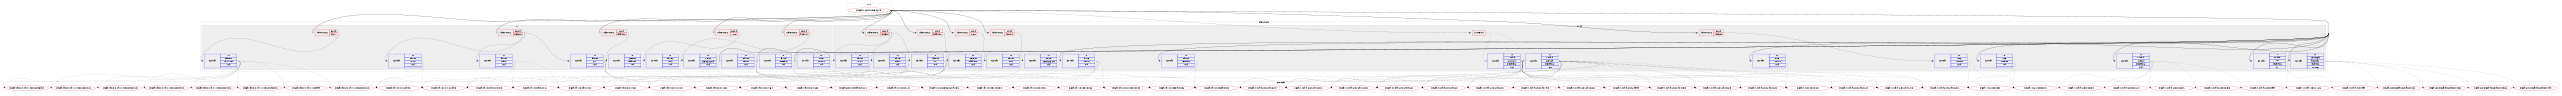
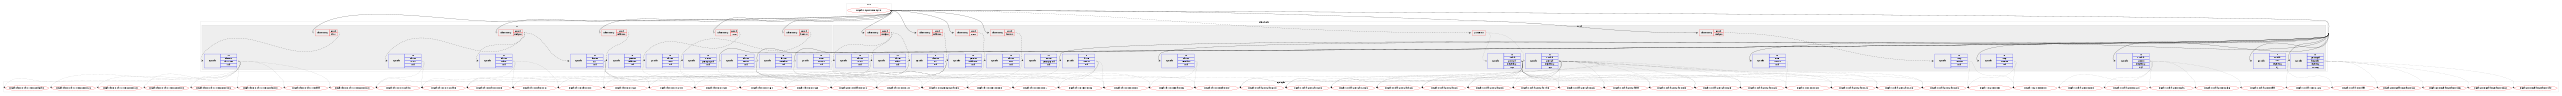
  digraph {
    compound=true
    concentrate=true
    fontname=Helvetica
    fontsize=10
    newrank=true
    rankdir=TB
    ranksep=1.5
    node [color=red fontname=Helvetica fontsize=10]
    edge [arrowhead=vee headport=w style=dotted tailport=e weight=100]
    n1 [label="portage://sys-apps/rng-tools-6.7-r1" width=4]
    n2 [color=blue label=<<TABLE BORDER="0" CELLBORDER="1" CELLSPACING="0" CELLPADDING="4" WIDTH="220"><TR><TD ROWSPAN="6" CELLPADDING="30">pack_dep</TD></TR><TR><TD WIDTH="110">no</TD></TR><TR><TD>sys-devel</TD></TR><TR><TD>automake</TD></TR><TR><TD>greaterequal</TD></TR><TR><TD>1.16.1</TD></TR></TABLE>> shape=none]
    n3 [color=blue label=<<TABLE BORDER="0" CELLBORDER="1" CELLSPACING="0" CELLPADDING="4" WIDTH="220"><TR><TD ROWSPAN="6" CELLPADDING="30">pack_dep</TD></TR><TR><TD WIDTH="110">no</TD></TR><TR><TD>sys-devel</TD></TR><TR><TD>automake</TD></TR><TR><TD>greaterequal</TD></TR><TR><TD>1.15.1</TD></TR></TABLE>> shape=none]
    n4 [label=<<TABLE BORDER="0" CELLBORDER="1" CELLSPACING="0" CELLPADDING="4"><TR><TD CELLPADDING="10">any_of_group</TD></TR></TABLE>> shape=none]
    n5 [color=blue label=<<TABLE BORDER="0" CELLBORDER="1" CELLSPACING="0" CELLPADDING="4" WIDTH="220"><TR><TD ROWSPAN="6" CELLPADDING="30">pack_dep</TD></TR><TR><TD WIDTH="110">no</TD></TR><TR><TD>sys-libs</TD></TR><TR><TD>argp-standalone</TD></TR><TR><TD>none</TD></TR><TR><TD></TD></TR></TABLE>> shape=none]
    n6 [label=<<TABLE BORDER="0" CELLBORDER="1" CELLSPACING="0" CELLPADDING="4"><TR><TD ROWSPAN="3" CELLPADDING="10">use_conditional</TD></TR><TR><TD>positive</TD></TR><TR><TD>elibc_musl</TD></TR></TABLE>> shape=none]
    n7 [color=blue label=<<TABLE BORDER="0" CELLBORDER="1" CELLSPACING="0" CELLPADDING="4" WIDTH="220"><TR><TD ROWSPAN="6" CELLPADDING="30">pack_dep</TD></TR><TR><TD WIDTH="110">no</TD></TR><TR><TD>app-crypt</TD></TR><TR><TD>jitterentropy</TD></TR><TR><TD>none</TD></TR><TR><TD></TD></TR></TABLE>> shape=none]
    n8 [label=<<TABLE BORDER="0" CELLBORDER="1" CELLSPACING="0" CELLPADDING="4"><TR><TD ROWSPAN="3" CELLPADDING="10">use_conditional</TD></TR><TR><TD>positive</TD></TR><TR><TD>jitterentropy</TD></TR></TABLE>> shape=none]
    n9 [color=blue label=<<TABLE BORDER="0" CELLBORDER="1" CELLSPACING="0" CELLPADDING="4" WIDTH="220"><TR><TD ROWSPAN="6" CELLPADDING="30">pack_dep</TD></TR><TR><TD WIDTH="110">no</TD></TR><TR><TD>net-misc</TD></TR><TR><TD>curl</TD></TR><TR><TD>none</TD></TR><TR><TD></TD></TR></TABLE>> shape=none]
    n10 [color=blue label=<<TABLE BORDER="0" CELLBORDER="1" CELLSPACING="0" CELLPADDING="4" WIDTH="220"><TR><TD ROWSPAN="6" CELLPADDING="30">pack_dep</TD></TR><TR><TD WIDTH="110">no</TD></TR><TR><TD>dev-libs</TD></TR><TR><TD>libxml2</TD></TR><TR><TD>none</TD></TR><TR><TD></TD></TR></TABLE>> shape=none]
    n11 [color=blue label=<<TABLE BORDER="0" CELLBORDER="1" CELLSPACING="0" CELLPADDING="4" WIDTH="220"><TR><TD ROWSPAN="6" CELLPADDING="30">pack_dep</TD></TR><TR><TD WIDTH="110">no</TD></TR><TR><TD>dev-libs</TD></TR><TR><TD>openssl</TD></TR><TR><TD>none</TD></TR><TR><TD></TD></TR></TABLE>> shape=none]
    n12 [label=<<TABLE BORDER="0" CELLBORDER="1" CELLSPACING="0" CELLPADDING="4"><TR><TD ROWSPAN="3" CELLPADDING="10">use_conditional</TD></TR><TR><TD>positive</TD></TR><TR><TD>nistbeacon</TD></TR></TABLE>> shape=none]
    n13 [color=blue label=<<TABLE BORDER="0" CELLBORDER="1" CELLSPACING="0" CELLPADDING="4" WIDTH="220"><TR><TD ROWSPAN="6" CELLPADDING="30">pack_dep</TD></TR><TR><TD WIDTH="110">no</TD></TR><TR><TD>virtual</TD></TR><TR><TD>pkgconfig</TD></TR><TR><TD>none</TD></TR><TR><TD></TD></TR></TABLE>> shape=none]
    n14 [label=<<TABLE BORDER="0" CELLBORDER="1" CELLSPACING="0" CELLPADDING="4"><TR><TD ROWSPAN="3" CELLPADDING="10">use_conditional</TD></TR><TR><TD>positive</TD></TR><TR><TD>nistbeacon</TD></TR></TABLE>> shape=none]
    n15 [color=blue label=<<TABLE BORDER="0" CELLBORDER="1" CELLSPACING="0" CELLPADDING="4" WIDTH="220"><TR><TD ROWSPAN="6" CELLPADDING="30">pack_dep</TD></TR><TR><TD WIDTH="110">no</TD></TR><TR><TD>dev-libs</TD></TR><TR><TD>libp11</TD></TR><TR><TD>none</TD></TR><TR><TD></TD></TR></TABLE>> shape=none]
    n16 [label=<<TABLE BORDER="0" CELLBORDER="1" CELLSPACING="0" CELLPADDING="4"><TR><TD ROWSPAN="3" CELLPADDING="10">use_conditional</TD></TR><TR><TD>positive</TD></TR><TR><TD>pkcs11</TD></TR></TABLE>> shape=none]
    n17 [color=blue label=<<TABLE BORDER="0" CELLBORDER="1" CELLSPACING="0" CELLPADDING="4" WIDTH="220"><TR><TD ROWSPAN="6" CELLPADDING="30">pack_dep</TD></TR><TR><TD WIDTH="110">no</TD></TR><TR><TD>app-portage</TD></TR><TR><TD>elt-patches</TD></TR><TR><TD>greaterequal</TD></TR><TR><TD>20170815</TD></TR></TABLE>> shape=none]
    n18 [color=blue label=<<TABLE BORDER="0" CELLBORDER="1" CELLSPACING="0" CELLPADDING="4" WIDTH="220"><TR><TD ROWSPAN="6" CELLPADDING="30">pack_dep</TD></TR><TR><TD WIDTH="110">no</TD></TR><TR><TD>dev-libs</TD></TR><TR><TD>libgcrypt</TD></TR><TR><TD>none</TD></TR><TR><TD></TD></TR></TABLE>> shape=none]
    n19 [color=blue label=<<TABLE BORDER="0" CELLBORDER="1" CELLSPACING="0" CELLPADDING="4" WIDTH="220"><TR><TD ROWSPAN="6" CELLPADDING="30">pack_dep</TD></TR><TR><TD WIDTH="110">no</TD></TR><TR><TD>dev-libs</TD></TR><TR><TD>libgpg-error</TD></TR><TR><TD>none</TD></TR><TR><TD></TD></TR></TABLE>> shape=none]
    n20 [color=blue label=<<TABLE BORDER="0" CELLBORDER="1" CELLSPACING="0" CELLPADDING="4" WIDTH="220"><TR><TD ROWSPAN="6" CELLPADDING="30">pack_dep</TD></TR><TR><TD WIDTH="110">no</TD></TR><TR><TD>sys-devel</TD></TR><TR><TD>autoconf</TD></TR><TR><TD>greaterequal</TD></TR><TR><TD>2.69</TD></TR></TABLE>> shape=none]
    n21 [color=blue label=<<TABLE BORDER="0" CELLBORDER="1" CELLSPACING="0" CELLPADDING="4" WIDTH="220"><TR><TD ROWSPAN="6" CELLPADDING="30">pack_dep</TD></TR><TR><TD WIDTH="110">no</TD></TR><TR><TD>sys-devel</TD></TR><TR><TD>libtool</TD></TR><TR><TD>greaterequal</TD></TR><TR><TD>2.4</TD></TR></TABLE>> shape=none]
    n22 [color=blue label=<<TABLE BORDER="0" CELLBORDER="1" CELLSPACING="0" CELLPADDING="4" WIDTH="220"><TR><TD ROWSPAN="6" CELLPADDING="30">pack_dep</TD></TR><TR><TD WIDTH="110">no</TD></TR><TR><TD>sys-fs</TD></TR><TR><TD>sysfsutils</TD></TR><TR><TD>none</TD></TR><TR><TD></TD></TR></TABLE>> shape=none]
    n23 [color=blue label=<<TABLE BORDER="0" CELLBORDER="1" CELLSPACING="0" CELLPADDING="4" WIDTH="220"><TR><TD ROWSPAN="6" CELLPADDING="30">pack_dep</TD></TR><TR><TD WIDTH="110">no</TD></TR><TR><TD>virtual</TD></TR><TR><TD>pkgconfig</TD></TR><TR><TD>none</TD></TR><TR><TD></TD></TR></TABLE>> shape=none]
    n24 [color=blue label=<<TABLE BORDER="0" CELLBORDER="1" CELLSPACING="0" CELLPADDING="4" WIDTH="220"><TR><TD ROWSPAN="6" CELLPADDING="30">pack_dep</TD></TR><TR><TD WIDTH="110">no</TD></TR><TR><TD>sys-libs</TD></TR><TR><TD>argp-standalone</TD></TR><TR><TD>none</TD></TR><TR><TD></TD></TR></TABLE>> shape=none]
    n25 [label=<<TABLE BORDER="0" CELLBORDER="1" CELLSPACING="0" CELLPADDING="4"><TR><TD ROWSPAN="3" CELLPADDING="10">use_conditional</TD></TR><TR><TD>positive</TD></TR><TR><TD>elibc_musl</TD></TR></TABLE>> shape=none]
    n26 [color=blue label=<<TABLE BORDER="0" CELLBORDER="1" CELLSPACING="0" CELLPADDING="4" WIDTH="220"><TR><TD ROWSPAN="6" CELLPADDING="30">pack_dep</TD></TR><TR><TD WIDTH="110">no</TD></TR><TR><TD>app-crypt</TD></TR><TR><TD>jitterentropy</TD></TR><TR><TD>none</TD></TR><TR><TD></TD></TR></TABLE>> shape=none]
    n27 [label=<<TABLE BORDER="0" CELLBORDER="1" CELLSPACING="0" CELLPADDING="4"><TR><TD ROWSPAN="3" CELLPADDING="10">use_conditional</TD></TR><TR><TD>positive</TD></TR><TR><TD>jitterentropy</TD></TR></TABLE>> shape=none]
    n28 [color=blue label=<<TABLE BORDER="0" CELLBORDER="1" CELLSPACING="0" CELLPADDING="4" WIDTH="220"><TR><TD ROWSPAN="6" CELLPADDING="30">pack_dep</TD></TR><TR><TD WIDTH="110">no</TD></TR><TR><TD>net-misc</TD></TR><TR><TD>curl</TD></TR><TR><TD>none</TD></TR><TR><TD></TD></TR></TABLE>> shape=none]
    n29 [color=blue label=<<TABLE BORDER="0" CELLBORDER="1" CELLSPACING="0" CELLPADDING="4" WIDTH="220"><TR><TD ROWSPAN="6" CELLPADDING="30">pack_dep</TD></TR><TR><TD WIDTH="110">no</TD></TR><TR><TD>dev-libs</TD></TR><TR><TD>libxml2</TD></TR><TR><TD>none</TD></TR><TR><TD></TD></TR></TABLE>> shape=none]
    n30 [color=blue label=<<TABLE BORDER="0" CELLBORDER="1" CELLSPACING="0" CELLPADDING="4" WIDTH="220"><TR><TD ROWSPAN="6" CELLPADDING="30">pack_dep</TD></TR><TR><TD WIDTH="110">no</TD></TR><TR><TD>dev-libs</TD></TR><TR><TD>openssl</TD></TR><TR><TD>none</TD></TR><TR><TD></TD></TR></TABLE>> shape=none]
    n31 [label=<<TABLE BORDER="0" CELLBORDER="1" CELLSPACING="0" CELLPADDING="4"><TR><TD ROWSPAN="3" CELLPADDING="10">use_conditional</TD></TR><TR><TD>positive</TD></TR><TR><TD>nistbeacon</TD></TR></TABLE>> shape=none]
    n32 [color=blue label=<<TABLE BORDER="0" CELLBORDER="1" CELLSPACING="0" CELLPADDING="4" WIDTH="220"><TR><TD ROWSPAN="6" CELLPADDING="30">pack_dep</TD></TR><TR><TD WIDTH="110">no</TD></TR><TR><TD>sec-policy</TD></TR><TR><TD>selinux-rngd</TD></TR><TR><TD>none</TD></TR><TR><TD></TD></TR></TABLE>> shape=none]
    n33 [label=<<TABLE BORDER="0" CELLBORDER="1" CELLSPACING="0" CELLPADDING="4"><TR><TD ROWSPAN="3" CELLPADDING="10">use_conditional</TD></TR><TR><TD>positive</TD></TR><TR><TD>selinux</TD></TR></TABLE>> shape=none]
    n34 [color=blue label=<<TABLE BORDER="0" CELLBORDER="1" CELLSPACING="0" CELLPADDING="4" WIDTH="220"><TR><TD ROWSPAN="6" CELLPADDING="30">pack_dep</TD></TR><TR><TD WIDTH="110">no</TD></TR><TR><TD>dev-libs</TD></TR><TR><TD>libp11</TD></TR><TR><TD>none</TD></TR><TR><TD></TD></TR></TABLE>> shape=none]
    n35 [label=<<TABLE BORDER="0" CELLBORDER="1" CELLSPACING="0" CELLPADDING="4"><TR><TD ROWSPAN="3" CELLPADDING="10">use_conditional</TD></TR><TR><TD>positive</TD></TR><TR><TD>pkcs11</TD></TR></TABLE>> shape=none]
    n36 [color=blue label=<<TABLE BORDER="0" CELLBORDER="1" CELLSPACING="0" CELLPADDING="4" WIDTH="220"><TR><TD ROWSPAN="6" CELLPADDING="30">pack_dep</TD></TR><TR><TD WIDTH="110">no</TD></TR><TR><TD>dev-libs</TD></TR><TR><TD>libgcrypt</TD></TR><TR><TD>none</TD></TR><TR><TD></TD></TR></TABLE>> shape=none]
    n37 [color=blue label=<<TABLE BORDER="0" CELLBORDER="1" CELLSPACING="0" CELLPADDING="4" WIDTH="220"><TR><TD ROWSPAN="6" CELLPADDING="30">pack_dep</TD></TR><TR><TD WIDTH="110">no</TD></TR><TR><TD>dev-libs</TD></TR><TR><TD>libgpg-error</TD></TR><TR><TD>none</TD></TR><TR><TD></TD></TR></TABLE>> shape=none]
    n38 [color=blue label=<<TABLE BORDER="0" CELLBORDER="1" CELLSPACING="0" CELLPADDING="4" WIDTH="220"><TR><TD ROWSPAN="6" CELLPADDING="30">pack_dep</TD></TR><TR><TD WIDTH="110">no</TD></TR><TR><TD>sys-fs</TD></TR><TR><TD>sysfsutils</TD></TR><TR><TD>none</TD></TR><TR><TD></TD></TR></TABLE>> shape=none]
    n39 [label="portage://sys-devel/automake-9999" width=4]
    n40 [label="portage://sys-devel/automake-1.9.6-r5" width=4]
    n41 [label="portage://sys-devel/automake-1.8.5-r5" width=4]
    n42 [label="portage://sys-devel/automake-1.7.9-r3" width=4]
    n43 [label="portage://sys-devel/automake-1.6.3-r2" width=4]
    n44 [label="portage://sys-devel/automake-1.5-r2" width=4]
    n45 [label="portage://sys-devel/automake-1.4_p6-r2" width=4]
    n46 [label="portage://sys-devel/automake-1.16.1-r2" width=4]
    n47 [label="portage://sys-devel/automake-1.16.1-r1" width=4]
    n48 [label="portage://sys-devel/automake-1.15.1-r2" width=4]
    n49 [label="portage://sys-devel/automake-1.14.1-r2" width=4]
    n50 [label="portage://sys-devel/automake-1.13.4-r2" width=4]
    n51 [label="portage://sys-devel/automake-1.12.6-r2" width=4]
    n52 [label="portage://sys-devel/automake-1.11.6-r3" width=4]
    n53 [label="portage://sys-devel/automake-1.10.3-r3" width=4]
    n54 [label="portage://sys-libs/argp-standalone-1.3-r2" width=4]
    n55 [label="portage://app-crypt/jitterentropy-2.1.2" width=4]
    n56 [label="portage://net-misc/curl-7.68.0" width=4]
    n57 [label="portage://net-misc/curl-7.67.0-r1" width=4]
    n58 [label="portage://net-misc/curl-7.66.0" width=4]
    n59 [label="portage://net-misc/curl-7.65.3" width=4]
    n60 [label="portage://net-misc/curl-7.65.0" width=4]
    n61 [label="portage://dev-libs/libxml2-2.9.9-r3" width=4]
    n62 [label="portage://dev-libs/libxml2-2.9.9-r2" width=4]
    n63 [label="portage://dev-libs/openssl-1.1.1d-r3" width=4]
    n64 [label="portage://dev-libs/openssl-1.1.0l" width=4]
    n65 [label="portage://dev-libs/openssl-1.0.2u" width=4]
    n66 [label="portage://virtual/pkgconfig-1" width=4]
    n67 [label="portage://virtual/pkgconfig-0-r1" width=4]
    n68 [label="portage://dev-libs/libp11-0.4.10" width=4]
    n69 [label="portage://app-portage/elt-patches-20170826.1" width=4]
    n70 [label="portage://app-portage/elt-patches-20170815" width=4]
    n71 [label="portage://app-portage/elt-patches-20170422" width=4]
    n72 [label="portage://app-portage/elt-patches-20170917" width=4]
    n73 [label="portage://dev-libs/libgcrypt-1.8.5" width=4]
    n74 [label="portage://dev-libs/libgcrypt-1.8.4" width=4]
    n75 [label="portage://dev-libs/libgcrypt-1.8.3-r1" width=4]
-   n76 [label="portage://dev-sysfsutils/libgcrypt-1.8.3" width=4]
+   n76 [label="portage://dev-libs/libgcrypt-1.8.3" width=4]
    n77 [label="portage://dev-libs/libgpg-error-1.37" width=4]
    n78 [label="portage://dev-libs/libgpg-error-1.36" width=4]
    n79 [label="portage://sys-devel/autoconf-9999" width=4]
    n80 [label="portage://sys-devel/autoconf-2.69-r5" width=4]
    n81 [label="portage://sys-devel/autoconf-2.69-r4" width=4]
    n82 [label="portage://sys-devel/autoconf-2.64-r1" width=4]
    n83 [label="portage://sys-devel/autoconf-2.13-r1" width=4]
    n84 [label="portage://sys-devel/libtool-9999" width=4]
    n85 [label="portage://sys-devel/libtool-2.4.6-r6" width=4]
    n86 [label="portage://sys-fs/sysfsutils-2.1.0" width=4]
    n87 [label="portage://sec-policy/selinux-rngd-9999" width=4]
    n88 [label="portage://sec-policy/selinux-rngd-2.20190609-r1" width=4]
    n89 [label="portage://sec-policy/selinux-rngd-2.20190201-r1" width=4]
    n90 [label="portage://sec-policy/selinux-rngd-2.20180701-r2" width=4]
    n91 [label="portage://sec-policy/selinux-rngd-2.20180701-r1" width=4]
    n92 [label="portage://sec-policy/selinux-rngd-2.20180114-r3" width=4]
    n93 [label="portage://sec-policy/selinux-rngd-2.20180114-r2" width=4]
    n94 [label="portage://sec-policy/selinux-rngd-2.20180114-r1" width=4]
    subgraph cluster_1 {
      color=gray
      label=<<i>ebuild</i>>
      rank=same
      n1
    }
    subgraph cluster_2 {
      color=gray
      label=<<i>dependencies</i>>
      subgraph cluster_3 {
        color=gray
        fillcolor="#eeeeee"
        label=<<i>compile</i>>
        style=filled
        subgraph sub_4 {
          color=gray
          fillcolor="#eeeeee"
          label=<<i>compile</i>>
          style=filled
          n4
          subgraph sub_5 {
            color=gray
            fillcolor="#eeeeee"
            label=<<i>compile</i>>
            style=filled
            n2
          }
          subgraph sub_6 {
            color=gray
            fillcolor="#eeeeee"
            label=<<i>compile</i>>
            style=filled
            n3
          }
        }
        subgraph sub_7 {
          color=gray
          fillcolor="#eeeeee"
          label=<<i>compile</i>>
          style=filled
          n6
          subgraph sub_8 {
            color=gray
            fillcolor="#eeeeee"
            label=<<i>compile</i>>
            style=filled
            n5
          }
        }
        subgraph sub_9 {
          color=gray
          fillcolor="#eeeeee"
          label=<<i>compile</i>>
          style=filled
          n8
          subgraph sub_10 {
            color=gray
            fillcolor="#eeeeee"
            label=<<i>compile</i>>
            style=filled
            n7
          }
        }
        subgraph sub_11 {
          color=gray
          fillcolor="#eeeeee"
          label=<<i>compile</i>>
          style=filled
          n12
          subgraph sub_12 {
            color=gray
            fillcolor="#eeeeee"
            label=<<i>compile</i>>
            style=filled
            n9
          }
          subgraph sub_13 {
            color=gray
            fillcolor="#eeeeee"
            label=<<i>compile</i>>
            style=filled
            n10
          }
          subgraph sub_14 {
            color=gray
            fillcolor="#eeeeee"
            label=<<i>compile</i>>
            style=filled
            n11
          }
        }
        subgraph sub_15 {
          color=gray
          fillcolor="#eeeeee"
          label=<<i>compile</i>>
          style=filled
          n14
          subgraph sub_16 {
            color=gray
            fillcolor="#eeeeee"
            label=<<i>compile</i>>
            style=filled
            n13
          }
        }
        subgraph sub_17 {
          color=gray
          fillcolor="#eeeeee"
          label=<<i>compile</i>>
          style=filled
          n16
          subgraph sub_18 {
            color=gray
            fillcolor="#eeeeee"
            label=<<i>compile</i>>
            style=filled
            n15
          }
        }
        subgraph sub_19 {
          color=gray
          fillcolor="#eeeeee"
          label=<<i>compile</i>>
          style=filled
          n17
        }
        subgraph sub_20 {
          color=gray
          fillcolor="#eeeeee"
          label=<<i>compile</i>>
          style=filled
          n18
        }
        subgraph sub_21 {
          color=gray
          fillcolor="#eeeeee"
          label=<<i>compile</i>>
          style=filled
          n19
        }
        subgraph sub_22 {
          color=gray
          fillcolor="#eeeeee"
          label=<<i>compile</i>>
          style=filled
          n20
        }
        subgraph sub_23 {
          color=gray
          fillcolor="#eeeeee"
          label=<<i>compile</i>>
          style=filled
          n21
        }
        subgraph sub_24 {
          color=gray
          fillcolor="#eeeeee"
          label=<<i>compile</i>>
          style=filled
          n22
        }
        subgraph sub_25 {
          color=gray
          fillcolor="#eeeeee"
          label=<<i>compile</i>>
          style=filled
          n23
        }
      }
      subgraph cluster_26 {
        color=gray
        fillcolor="#eeeeee"
        label=<<i>compile and run</i>>
        style=filled
      }
      subgraph cluster_27 {
        color=gray
        fillcolor="#eeeeee"
        label=<<i>run</i>>
        style=filled
        subgraph sub_28 {
          color=gray
          fillcolor="#eeeeee"
          label=<<i>run</i>>
          style=filled
          n25
          subgraph sub_29 {
            color=gray
            fillcolor="#eeeeee"
            label=<<i>run</i>>
            style=filled
            n24
          }
        }
        subgraph sub_30 {
          color=gray
          fillcolor="#eeeeee"
          label=<<i>run</i>>
          style=filled
          n27
          subgraph sub_31 {
            color=gray
            fillcolor="#eeeeee"
            label=<<i>run</i>>
            style=filled
            n26
          }
        }
        subgraph sub_32 {
          color=gray
          fillcolor="#eeeeee"
          label=<<i>run</i>>
          style=filled
          n31
          subgraph sub_33 {
            color=gray
            fillcolor="#eeeeee"
            label=<<i>run</i>>
            style=filled
            n28
          }
          subgraph sub_34 {
            color=gray
            fillcolor="#eeeeee"
            label=<<i>run</i>>
            style=filled
            n29
          }
          subgraph sub_35 {
            color=gray
            fillcolor="#eeeeee"
            label=<<i>run</i>>
            style=filled
            n30
          }
        }
        subgraph sub_36 {
          color=gray
          fillcolor="#eeeeee"
          label=<<i>run</i>>
          style=filled
          n33
          subgraph sub_37 {
            color=gray
            fillcolor="#eeeeee"
            label=<<i>run</i>>
            style=filled
            n32
          }
        }
        subgraph sub_38 {
          color=gray
          fillcolor="#eeeeee"
          label=<<i>run</i>>
          style=filled
          n35
          subgraph sub_39 {
            color=gray
            fillcolor="#eeeeee"
            label=<<i>run</i>>
            style=filled
            n34
          }
        }
        subgraph sub_40 {
          color=gray
          fillcolor="#eeeeee"
          label=<<i>run</i>>
          style=filled
          n36
        }
        subgraph sub_41 {
          color=gray
          fillcolor="#eeeeee"
          label=<<i>run</i>>
          style=filled
          n37
        }
        subgraph sub_42 {
          color=gray
          fillcolor="#eeeeee"
          label=<<i>run</i>>
          style=filled
          n38
        }
      }
    }
    subgraph cluster_43 {
      color=gray
      label=<<i>candidates</i>>
      rank=same
      subgraph sub_44 {
        color=black
        label=<<i>candidates</i>>
        nodesep=1
        rank=same
        n39
        n40
        n41
        n42
        n43
        n44
        n45
        n46
        n47
        n48
        n49
        n50
        n51
        n52
        n53
      }
      subgraph sub_45 {
        color=black
        label=<<i>candidates</i>>
        nodesep=1
        rank=same
        n39
        n40
        n41
        n42
        n43
        n44
        n45
        n46
        n47
        n48
        n49
        n50
        n51
        n52
        n53
      }
      subgraph sub_46 {
        color=black
        label=<<i>candidates</i>>
        nodesep=1
        rank=same
        n54
      }
      subgraph sub_47 {
        color=black
        label=<<i>candidates</i>>
        nodesep=1
        rank=same
        n55
      }
      subgraph sub_48 {
        color=black
        label=<<i>candidates</i>>
        nodesep=1
        rank=same
        n56
        n57
        n58
        n59
        n60
      }
      subgraph sub_49 {
        color=black
        label=<<i>candidates</i>>
        nodesep=1
        rank=same
        n61
        n62
      }
      subgraph sub_50 {
        color=black
        label=<<i>candidates</i>>
        nodesep=1
        rank=same
        n63
        n64
        n65
      }
      subgraph sub_51 {
        color=black
        label=<<i>candidates</i>>
        nodesep=1
        rank=same
        n66
        n67
      }
      subgraph sub_52 {
        color=black
        label=<<i>candidates</i>>
        nodesep=1
        rank=same
        n68
      }
      subgraph sub_53 {
        color=black
        label=<<i>candidates</i>>
        nodesep=1
        rank=same
        n69
        n70
        n71
        n72
      }
      subgraph sub_54 {
        color=black
        label=<<i>candidates</i>>
        nodesep=1
        rank=same
        n55
      }
      subgraph sub_55 {
        color=black
        label=<<i>candidates</i>>
        nodesep=1
        rank=same
        n73
        n74
        n75
        n76
      }
      subgraph sub_56 {
        color=black
        label=<<i>candidates</i>>
        nodesep=1
        rank=same
        n77
        n78
      }
      subgraph sub_57 {
        color=black
        label=<<i>candidates</i>>
        nodesep=1
        rank=same
        n79
        n80
        n81
        n82
        n83
      }
      subgraph sub_58 {
        color=black
        label=<<i>candidates</i>>
        nodesep=1
        rank=same
        n84
        n85
      }
      subgraph sub_59 {
        color=black
        label=<<i>candidates</i>>
        nodesep=1
        rank=same
        n86
      }
      subgraph sub_60 {
        color=black
        label=<<i>candidates</i>>
        nodesep=1
        rank=same
        n66
        n67
      }
      subgraph sub_61 {
        color=black
        label=<<i>candidates</i>>
        nodesep=1
        rank=same
        n54
      }
      subgraph sub_62 {
        color=black
        label=<<i>candidates</i>>
        nodesep=1
        rank=same
        n56
        n57
        n58
        n59
        n60
      }
      subgraph sub_63 {
        color=black
        label=<<i>candidates</i>>
        nodesep=1
        rank=same
        n61
        n62
      }
      subgraph sub_64 {
        color=black
        label=<<i>candidates</i>>
        nodesep=1
        rank=same
        n63
        n64
        n65
      }
      subgraph sub_65 {
        color=black
        label=<<i>candidates</i>>
        nodesep=1
        rank=same
        n68
      }
      subgraph sub_66 {
        color=black
        label=<<i>candidates</i>>
        nodesep=1
        rank=same
        n87
        n88
        n89
        n90
        n91
        n92
        n93
        n94
      }
      subgraph sub_67 {
        color=black
        label=<<i>candidates</i>>
        nodesep=1
        rank=same
        n73
        n74
        n75
        n76
      }
      subgraph sub_68 {
        color=black
        label=<<i>candidates</i>>
        nodesep=1
        rank=same
        n77
        n78
      }
      subgraph sub_69 {
        color=black
        label=<<i>candidates</i>>
        nodesep=1
        rank=same
        n86
      }
    }
    n1 -> n4 [style=dashed weight=20]
    n1 -> n6 [style=solid weight=20]
    n1 -> n8 [style=solid weight=20]
    n1 -> n12 [style=solid weight=20]
    n1 -> n14 [style=solid weight=20]
    n1 -> n16 [style=solid weight=20]
    n1 -> n17 [style=solid weight=20]
    n1 -> n18 [style=solid weight=20]
    n1 -> n19 [style=solid weight=20]
    n1 -> n20 [style=solid weight=20]
    n1 -> n21 [style=solid weight=20]
    n1 -> n22 [style=solid weight=20]
    n1 -> n23 [style=solid weight=20]
    n1 -> n25 [arrowhead=odot style=solid weight=20]
    n1 -> n27 [arrowhead=odot style=solid weight=20]
    n1 -> n31 [arrowhead=odot style=solid weight=20]
    n1 -> n33 [arrowhead=odot style=solid weight=20]
    n1 -> n35 [arrowhead=odot style=solid weight=20]
    n1 -> n36 [arrowhead=odot style=solid weight=20]
    n1 -> n37 [arrowhead=odot style=solid weight=20]
    n1 -> n38 [arrowhead=odot style=solid weight=20]
    n2 -> n39
    n2 -> n40
    n2 -> n41
    n2 -> n42
    n2 -> n43
    n2 -> n44
    n2 -> n45
    n2 -> n46
    n2 -> n47
    n2 -> n48
    n2 -> n49
    n2 -> n50
    n2 -> n51
    n2 -> n52
    n2 -> n53
    n3 -> n39
    n3 -> n40
    n3 -> n41
    n3 -> n42
    n3 -> n43
    n3 -> n44
    n3 -> n45
    n3 -> n46
    n3 -> n47
    n3 -> n48
    n3 -> n49
    n3 -> n50
    n3 -> n51
    n3 -> n52
    n3 -> n53
    n4 -> n2 [arrowhead=oinv weight=20]
    n4 -> n3 [arrowhead=oinv weight=20]
    n5 -> n54
    n6 -> n5 [style=dashed weight=20]
    n7 -> n55
    n8 -> n7 [style=dashed weight=20]
    n9 -> n56
    n9 -> n57
    n9 -> n58
    n9 -> n59
    n9 -> n60
    n10 -> n61
    n10 -> n62
    n11 -> n63
    n11 -> n64
    n11 -> n65
    n12 -> n9 [style=dashed weight=20]
    n12 -> n10 [style=dashed weight=20]
    n12 -> n11 [style=dashed weight=20]
    n13 -> n66
    n13 -> n67
    n14 -> n13 [style=dashed weight=20]
    n15 -> n68
    n16 -> n15 [style=dashed weight=20]
    n17 -> n69
    n17 -> n70
    n17 -> n71
    n17 -> n72
    n18 -> n73
    n18 -> n74
    n18 -> n75
    n18 -> n76
    n19 -> n77
    n19 -> n78
    n20 -> n79
    n20 -> n80
    n20 -> n81
    n20 -> n82
    n20 -> n83
    n21 -> n84
    n21 -> n85
    n22 -> n86
    n23 -> n66
    n23 -> n67
    n24 -> n54
    n25 -> n24 [style=dashed weight=20]
    n26 -> n55
    n27 -> n26 [style=dashed weight=20]
    n28 -> n56
    n28 -> n57
    n28 -> n58
    n28 -> n59
    n28 -> n60
    n29 -> n61
    n29 -> n62
    n30 -> n63
    n30 -> n64
    n30 -> n65
    n31 -> n28 [style=dashed weight=20]
    n31 -> n29 [style=dashed weight=20]
    n31 -> n30 [style=dashed weight=20]
    n32 -> n87
    n32 -> n88
    n32 -> n89
    n32 -> n90
    n32 -> n91
    n32 -> n92
    n32 -> n93
    n32 -> n94
    n33 -> n32 [style=dashed weight=20]
    n34 -> n68
    n35 -> n34 [style=dashed weight=20]
    n36 -> n73
    n36 -> n74
    n36 -> n75
    n36 -> n76
    n37 -> n77
    n37 -> n78
    n38 -> n86
  }
